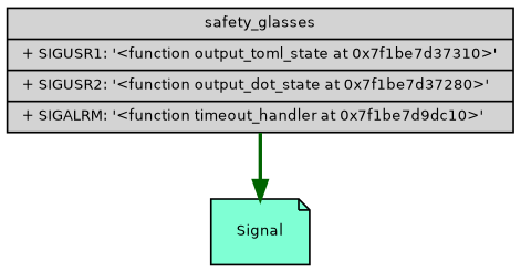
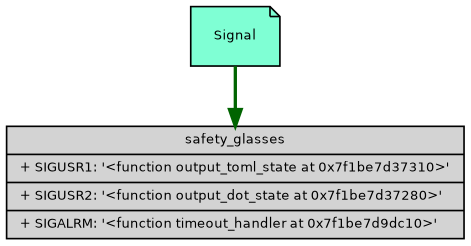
  digraph {
    fontname="DejaVu Sans"
    fontsize=8
    node [fontname="DejaVu Sans" fontsize=8 style=filled]
    n1 [label="{safety_glasses|+ SIGUSR1: '&lt;function output_toml_state at 0x7f1be7d37310&gt;'\l|+ SIGUSR2: '&lt;function output_dot_state at 0x7f1be7d37280&gt;'\l|+ SIGALRM: '&lt;function timeout_handler at 0x7f1be7d9dc10&gt;'\l}" shape=record fillcolor=lightgrey]
    Signal [shape=note fillcolor=aquamarine]
-   n1 -> Signal [fontname="DejaVu Sans" fontsize=8 color=darkgreen style=bold]
+   Signal -> n1 [fontname="DejaVu Sans" fontsize=8 color=darkgreen style=bold]
  }
